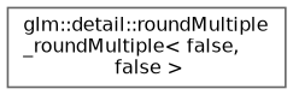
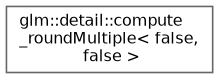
  digraph {
    rankdir=TB
-   n1 [color=grey40 fillcolor=white fontname=Helvetica fontsize=10 height=0.2 label="glm::detail::roundMultiple\l_roundMultiple\< false,\l false \>" shape=box style=filled width=0.4]
+   n1 [color=grey40 fillcolor=white fontname=Helvetica fontsize=10 height=0.2 label="glm::detail::compute\l_roundMultiple\< false,\l false \>" shape=box style=filled width=0.4]
  }
